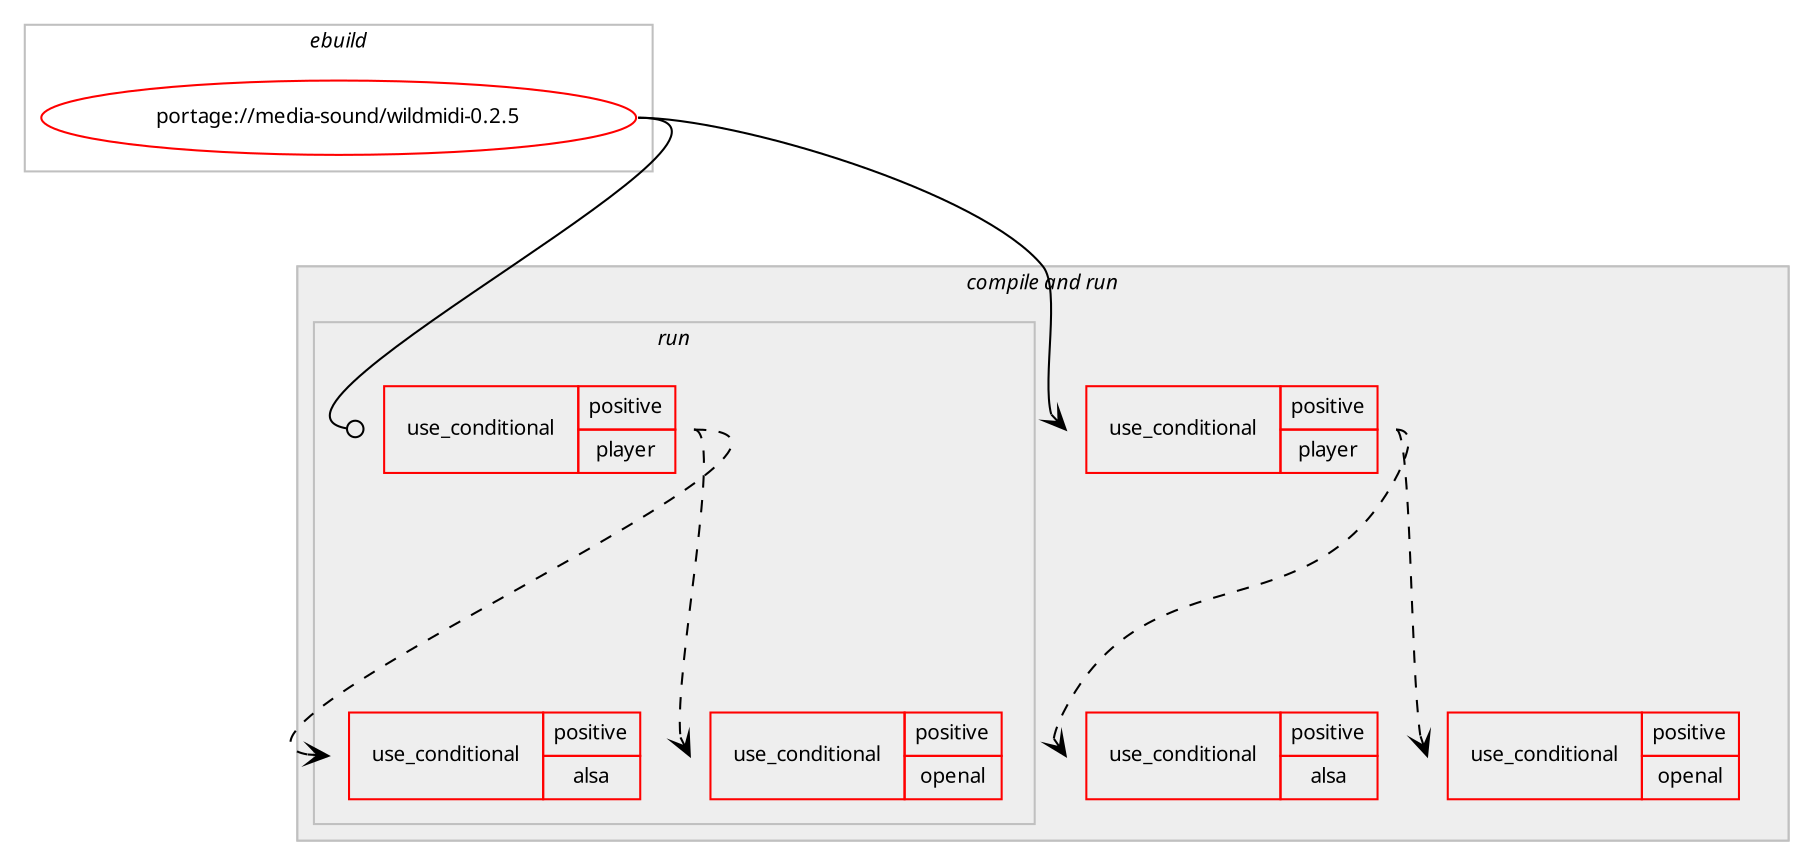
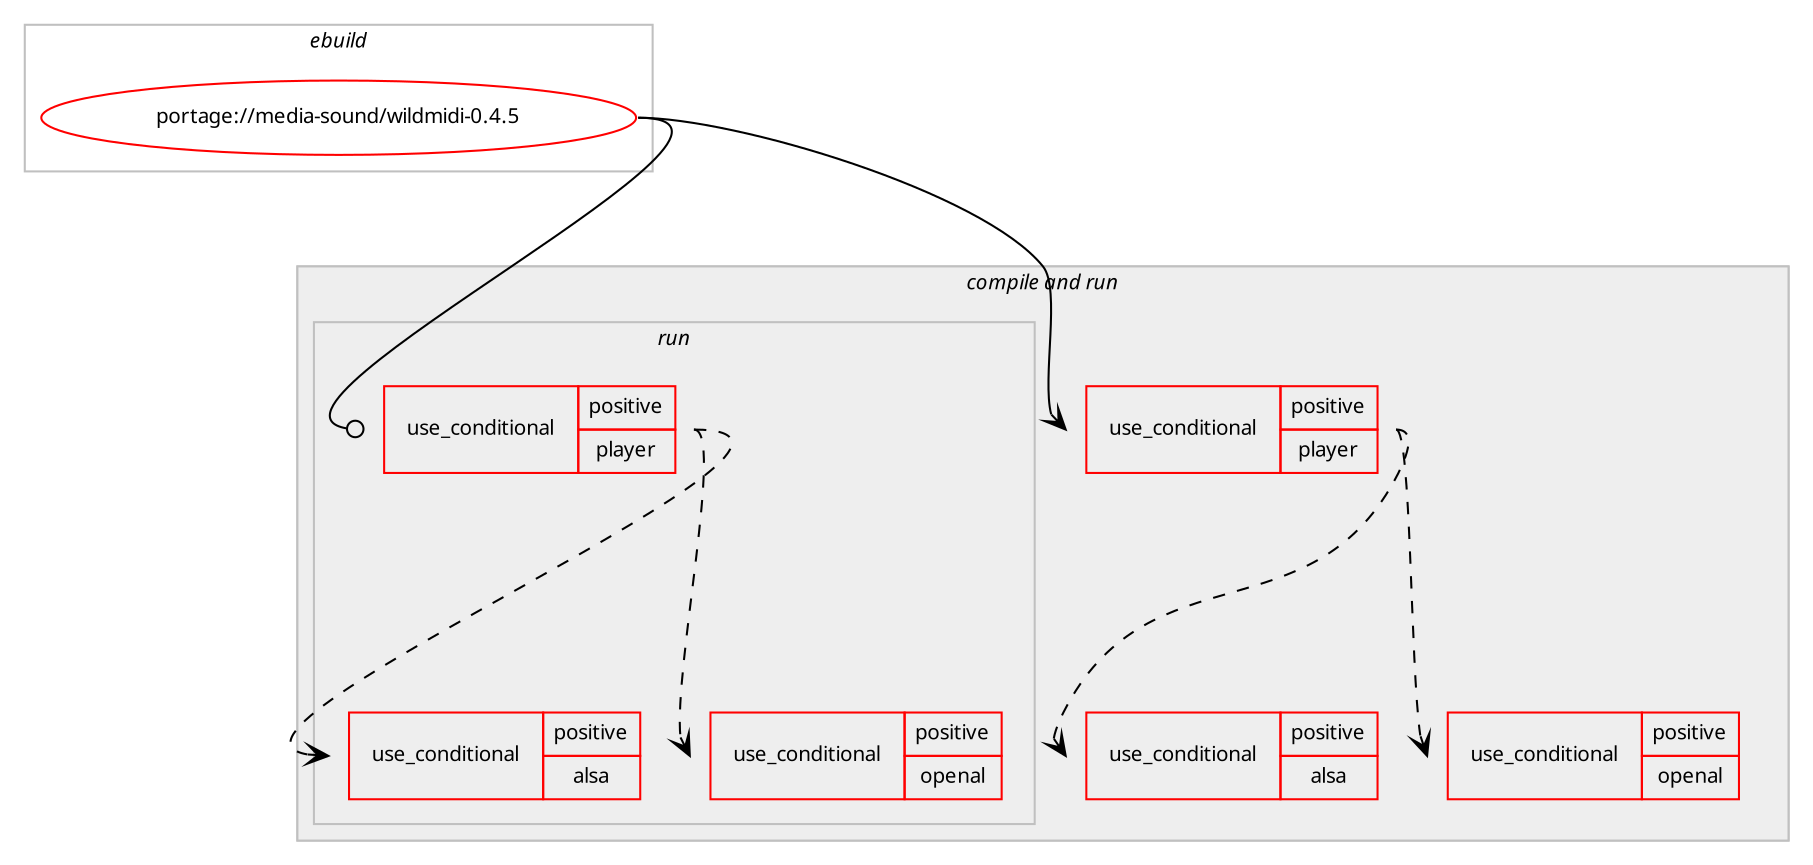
  digraph {
    compound=true
    concentrate=true
    fontname="Noto Sans"
    fontsize=10
    newrank=true
    rankdir=TB
    ranksep=1.5
    node [color=red fontname="Noto Sans" fontsize=10 shape=none]
    edge [arrowhead=vee headport=w style=dashed tailport=e weight=20 fontname="Noto Sans"]
-   n1 [label="portage://media-sound/wildmidi-0.2.5" width=4 shape=""]
+   n1 [label="portage://media-sound/wildmidi-0.4.5" width=4 shape=""]
    n2 [label=<<TABLE BORDER="0" CELLBORDER="1" CELLSPACING="0" CELLPADDING="4"><TR><TD ROWSPAN="3" CELLPADDING="10">use_conditional</TD></TR><TR><TD>positive</TD></TR><TR><TD>alsa</TD></TR></TABLE>>]
    n3 [label=<<TABLE BORDER="0" CELLBORDER="1" CELLSPACING="0" CELLPADDING="4"><TR><TD ROWSPAN="3" CELLPADDING="10">use_conditional</TD></TR><TR><TD>positive</TD></TR><TR><TD>openal</TD></TR></TABLE>>]
    n4 [label=<<TABLE BORDER="0" CELLBORDER="1" CELLSPACING="0" CELLPADDING="4"><TR><TD ROWSPAN="3" CELLPADDING="10">use_conditional</TD></TR><TR><TD>positive</TD></TR><TR><TD>player</TD></TR></TABLE>>]
    n5 [label=<<TABLE BORDER="0" CELLBORDER="1" CELLSPACING="0" CELLPADDING="4"><TR><TD ROWSPAN="3" CELLPADDING="10">use_conditional</TD></TR><TR><TD>positive</TD></TR><TR><TD>alsa</TD></TR></TABLE>>]
    n6 [label=<<TABLE BORDER="0" CELLBORDER="1" CELLSPACING="0" CELLPADDING="4"><TR><TD ROWSPAN="3" CELLPADDING="10">use_conditional</TD></TR><TR><TD>positive</TD></TR><TR><TD>openal</TD></TR></TABLE>>]
    n7 [label=<<TABLE BORDER="0" CELLBORDER="1" CELLSPACING="0" CELLPADDING="4"><TR><TD ROWSPAN="3" CELLPADDING="10">use_conditional</TD></TR><TR><TD>positive</TD></TR><TR><TD>player</TD></TR></TABLE>>]
    subgraph cluster_1 {
      color=gray
      label=<<i>ebuild</i>>
      rank=same
      n1
    }
    subgraph cluster_2 {
      color=gray
      label=<<i>dependencies</i>>
      subgraph cluster_3 {
        color=gray
        fillcolor="#eeeeee"
        label=<<i>compile</i>>
        style=filled
        subgraph sub_4 {
          color=gray
          fillcolor="#eeeeee"
          label=<<i>compile</i>>
          style=filled
          n4
          subgraph sub_5 {
            color=gray
            fillcolor="#eeeeee"
            label=<<i>compile</i>>
            style=filled
            n2
          }
          subgraph sub_6 {
            color=gray
            fillcolor="#eeeeee"
            label=<<i>compile</i>>
            style=filled
            n3
          }
        }
      }
      subgraph cluster_7 {
        color=gray
        fillcolor="#eeeeee"
        label=<<i>compile and run</i>>
        style=filled
      }
      subgraph cluster_8 {
        color=gray
        fillcolor="#eeeeee"
        label=<<i>run</i>>
        style=filled
        subgraph sub_9 {
          color=gray
          fillcolor="#eeeeee"
          label=<<i>run</i>>
          style=filled
          n7
          subgraph sub_10 {
            color=gray
            fillcolor="#eeeeee"
            label=<<i>run</i>>
            style=filled
            n5
          }
          subgraph sub_11 {
            color=gray
            fillcolor="#eeeeee"
            label=<<i>run</i>>
            style=filled
            n6
          }
        }
      }
    }
    subgraph cluster_12 {
      color=gray
      label=<<i>candidates</i>>
      rank=same
    }
    n1 -> n4 [style=solid]
    n1 -> n7 [arrowhead=odot style=solid]
    n4 -> n2
    n4 -> n3
    n7 -> n5
    n7 -> n6
  }
